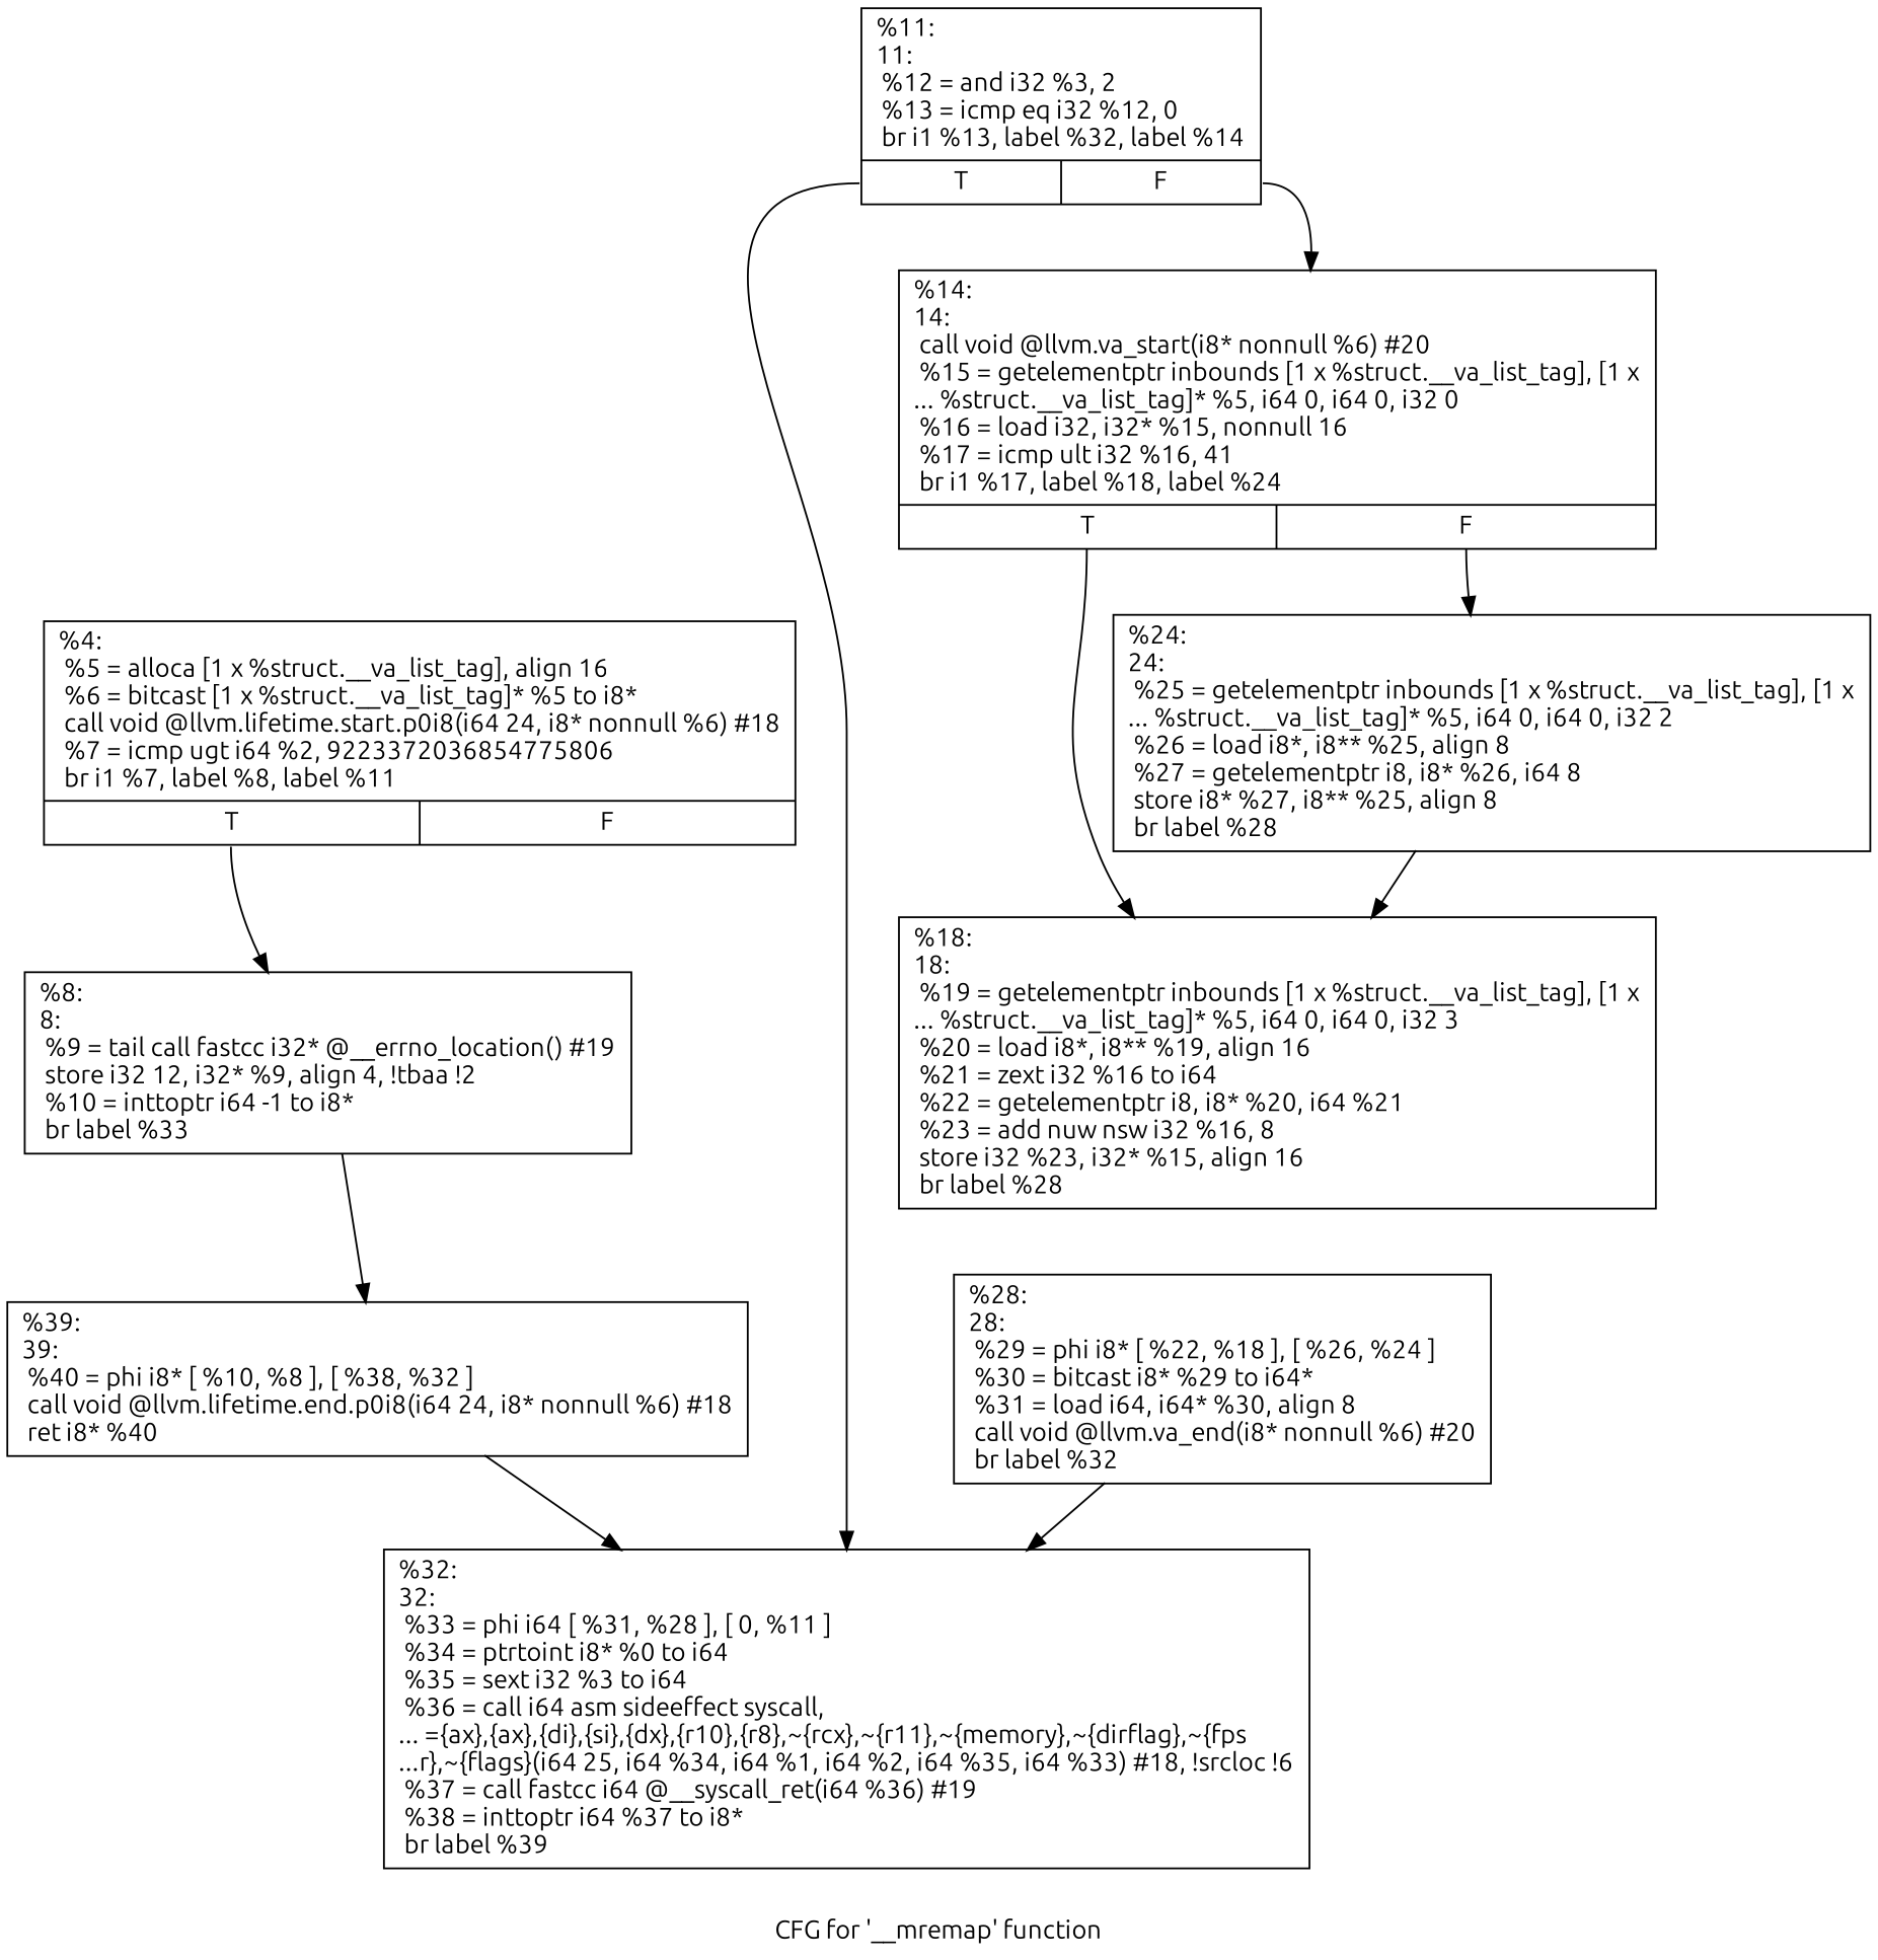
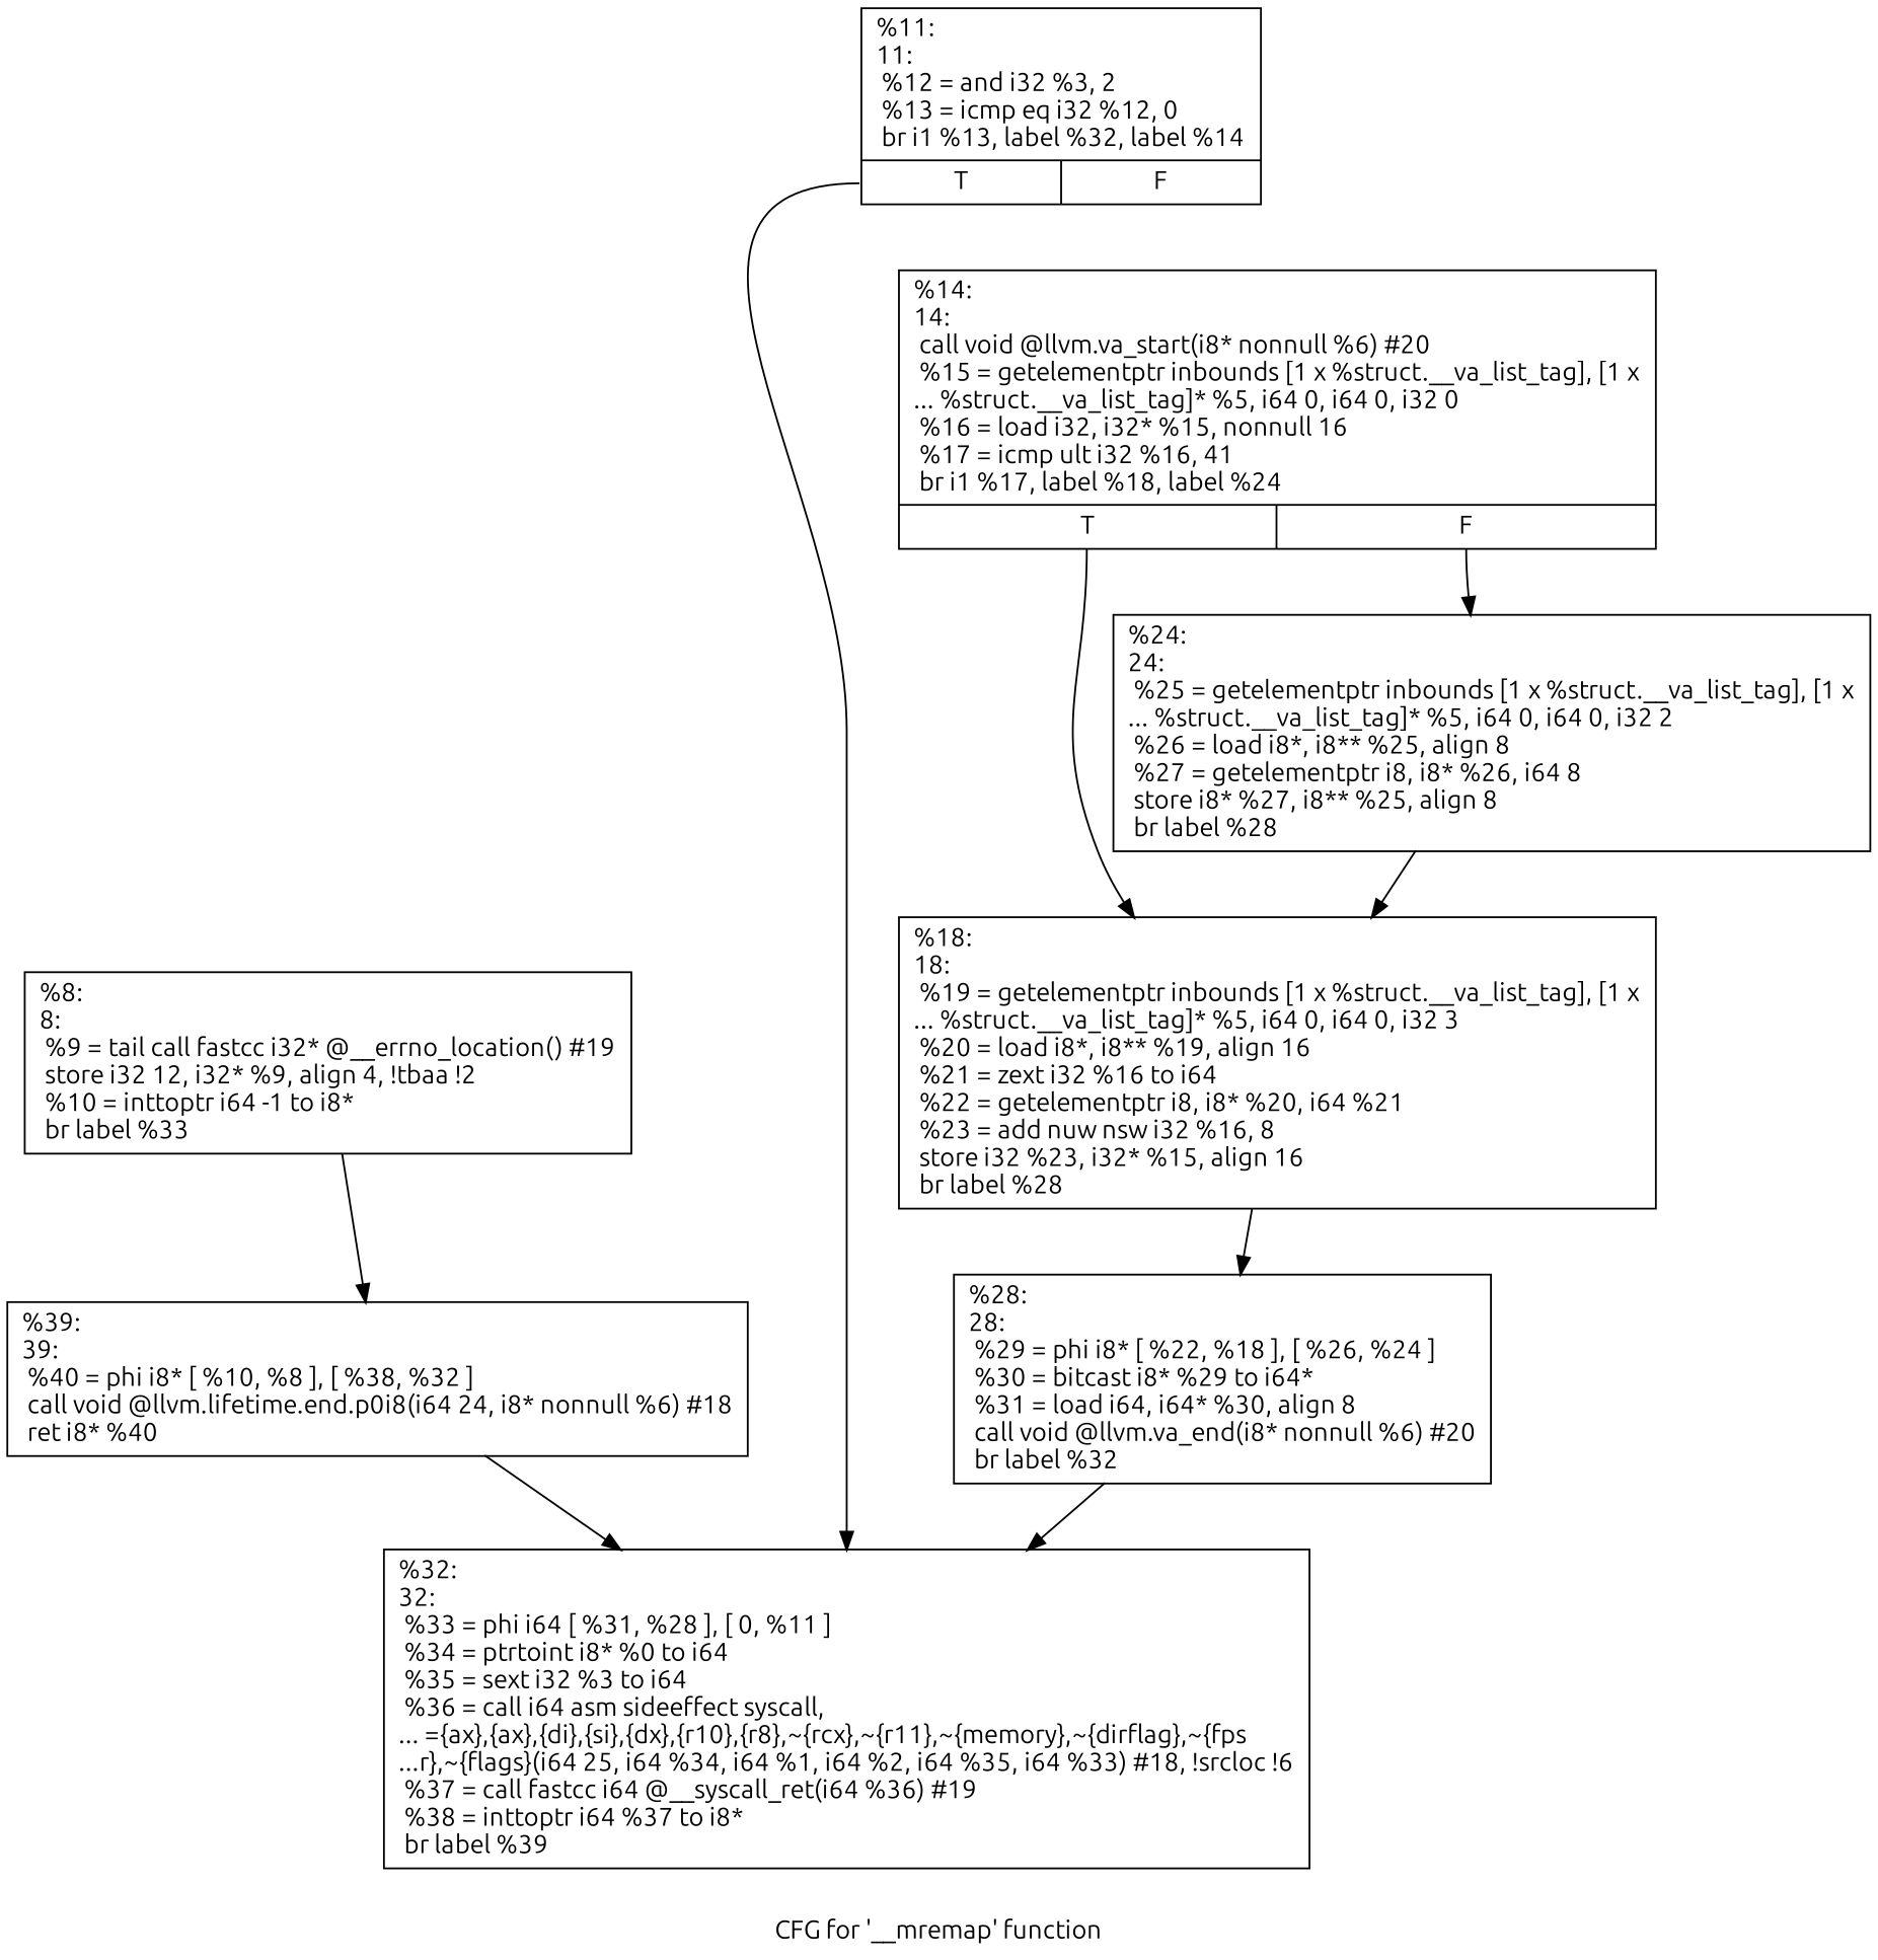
  digraph {
    fontname=Ubuntu
    label="CFG for '__mremap' function"
    node [fontname=Ubuntu shape=record]
    edge [fontname=Ubuntu]
-   n1 [label="{%4:\l  %5 = alloca [1 x %struct.__va_list_tag], align 16\l  %6 = bitcast [1 x %struct.__va_list_tag]* %5 to i8*\l  call void @llvm.lifetime.start.p0i8(i64 24, i8* nonnull %6) #18\l  %7 = icmp ugt i64 %2, 9223372036854775806\l  br i1 %7, label %8, label %11\l|{<s0>T|<s1>F}}"]
    n2 [label="{%8:\l8:                                                \l  %9 = tail call fastcc i32* @__errno_location() #19\l  store i32 12, i32* %9, align 4, !tbaa !2\l  %10 = inttoptr i64 -1 to i8*\l  br label %33\l}"]
    n3 [label="{%39:\l39:                                               \l  %40 = phi i8* [ %10, %8 ], [ %38, %32 ]\l  call void @llvm.lifetime.end.p0i8(i64 24, i8* nonnull %6) #18\l  ret i8* %40\l}"]
    n4 [label="{%11:\l11:                                               \l  %12 = and i32 %3, 2\l  %13 = icmp eq i32 %12, 0\l  br i1 %13, label %32, label %14\l|{<s0>T|<s1>F}}"]
    n5 [label="{%32:\l32:                                               \l  %33 = phi i64 [ %31, %28 ], [ 0, %11 ]\l  %34 = ptrtoint i8* %0 to i64\l  %35 = sext i32 %3 to i64\l  %36 = call i64 asm sideeffect syscall,\l... =\{ax\},\{ax\},\{di\},\{si\},\{dx\},\{r10\},\{r8\},~\{rcx\},~\{r11\},~\{memory\},~\{dirflag\},~\{fps\l...r\},~\{flags\}(i64 25, i64 %34, i64 %1, i64 %2, i64 %35, i64 %33) #18, !srcloc !6\l  %37 = call fastcc i64 @__syscall_ret(i64 %36) #19\l  %38 = inttoptr i64 %37 to i8*\l  br label %39\l}"]
    n6 [label="{%14:\l14:                                               \l  call void @llvm.va_start(i8* nonnull %6) #20\l  %15 = getelementptr inbounds [1 x %struct.__va_list_tag], [1 x\l... %struct.__va_list_tag]* %5, i64 0, i64 0, i32 0\l  %16 = load i32, i32* %15, nonnull 16\l  %17 = icmp ult i32 %16, 41\l  br i1 %17, label %18, label %24\l|{<s0>T|<s1>F}}"]
    n7 [label="{%18:\l18:                                               \l  %19 = getelementptr inbounds [1 x %struct.__va_list_tag], [1 x\l... %struct.__va_list_tag]* %5, i64 0, i64 0, i32 3\l  %20 = load i8*, i8** %19, align 16\l  %21 = zext i32 %16 to i64\l  %22 = getelementptr i8, i8* %20, i64 %21\l  %23 = add nuw nsw i32 %16, 8\l  store i32 %23, i32* %15, align 16\l  br label %28\l}"]
    n8 [label="{%24:\l24:                                               \l  %25 = getelementptr inbounds [1 x %struct.__va_list_tag], [1 x\l... %struct.__va_list_tag]* %5, i64 0, i64 0, i32 2\l  %26 = load i8*, i8** %25, align 8\l  %27 = getelementptr i8, i8* %26, i64 8\l  store i8* %27, i8** %25, align 8\l  br label %28\l}"]
    n9 [label="{%28:\l28:                                               \l  %29 = phi i8* [ %22, %18 ], [ %26, %24 ]\l  %30 = bitcast i8* %29 to i64*\l  %31 = load i64, i64* %30, align 8\l  call void @llvm.va_end(i8* nonnull %6) #20\l  br label %32\l}"]
-   n1 -> n2 [tailport=s0]
    n2 -> n3
    n3 -> n5
    n4 -> n5 [tailport=s0]
-   n4 -> n6 [tailport=s1]
    n6 -> n7 [tailport=s0]
    n6 -> n8 [tailport=s1]
+   n7 -> n9
    n8 -> n7
    n9 -> n5
  }
